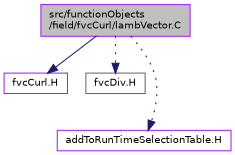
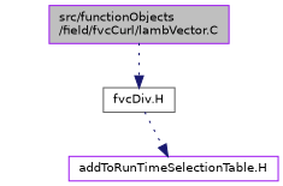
  digraph {
    node [color=purple fontname=Helvetica fontsize=10 shape=record]
    edge [color=midnightblue fontname=Helvetica fontsize=10 labelfontname=Helvetica labelfontsize=10 style=dotted]
    n1 [fillcolor=grey75 fontcolor=black height=0.2 label="src/functionObjects\l/field/fvcCurl/lambVector.C" style=filled width=0.4]
-   n2 [height=0.2 label="fvcCurl.H" width=0.4]
    n3 [color=gray40 height=0.2 label="fvcDiv.H" width=0.4]
    n4 [height=0.2 label="addToRunTimeSelectionTable.H" width=0.4]
-   n1 -> n2 [style=solid]
    n1 -> n3
-   n1 -> n4
+   n3 -> n4
  }
